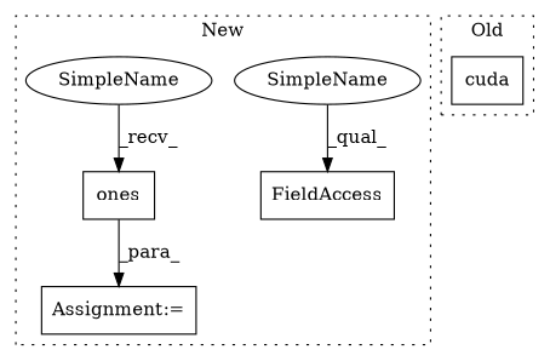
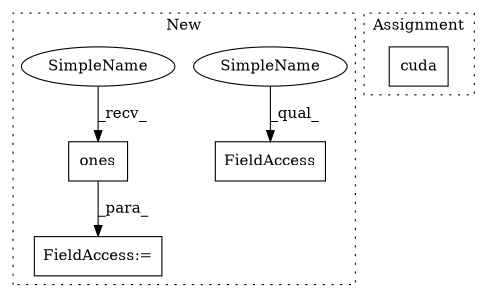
  digraph {
    node [a=32 l=5 s=4714 shape=box]
    n1 [l="5,1" label=ones s="4698,4734"]
    n2 [a=22 l=13 label=FieldAccess]
-   n3 [a=7 l=1 label="Assignment:=" s=4691]
+   n3 [a=7 l=1 label="FieldAccess:=" s=4691]
    n4 [a=42 label=SimpleName shape=ellipse]
    n5 [a=42 label=SimpleName s=4692 shape=ellipse]
    n6 [l=6 label=cuda s=4943]
    subgraph cluster_1 {
      label=New
      style=dotted
      n1
      n2
      n3
      n4
      n5
    }
    subgraph cluster_2 {
-     label=Old
+     label=Assignment
      style=dotted
      n6
    }
    n1 -> n3 [label=_para_]
    n4 -> n2 [label=_qual_]
    n5 -> n1 [label=_recv_]
  }
